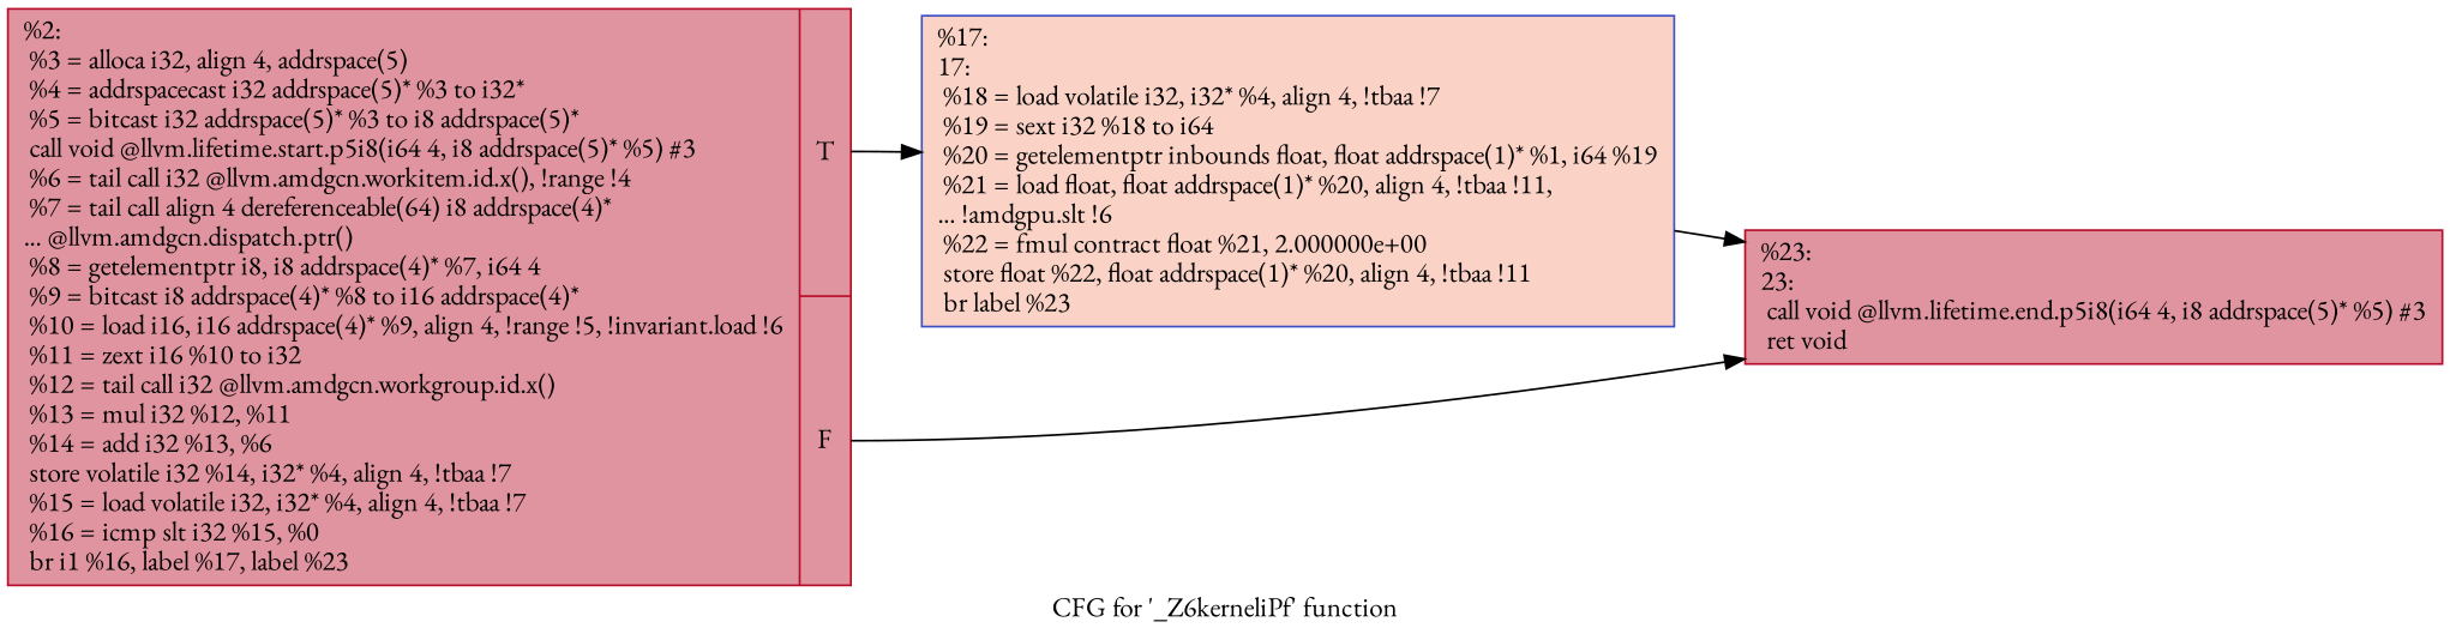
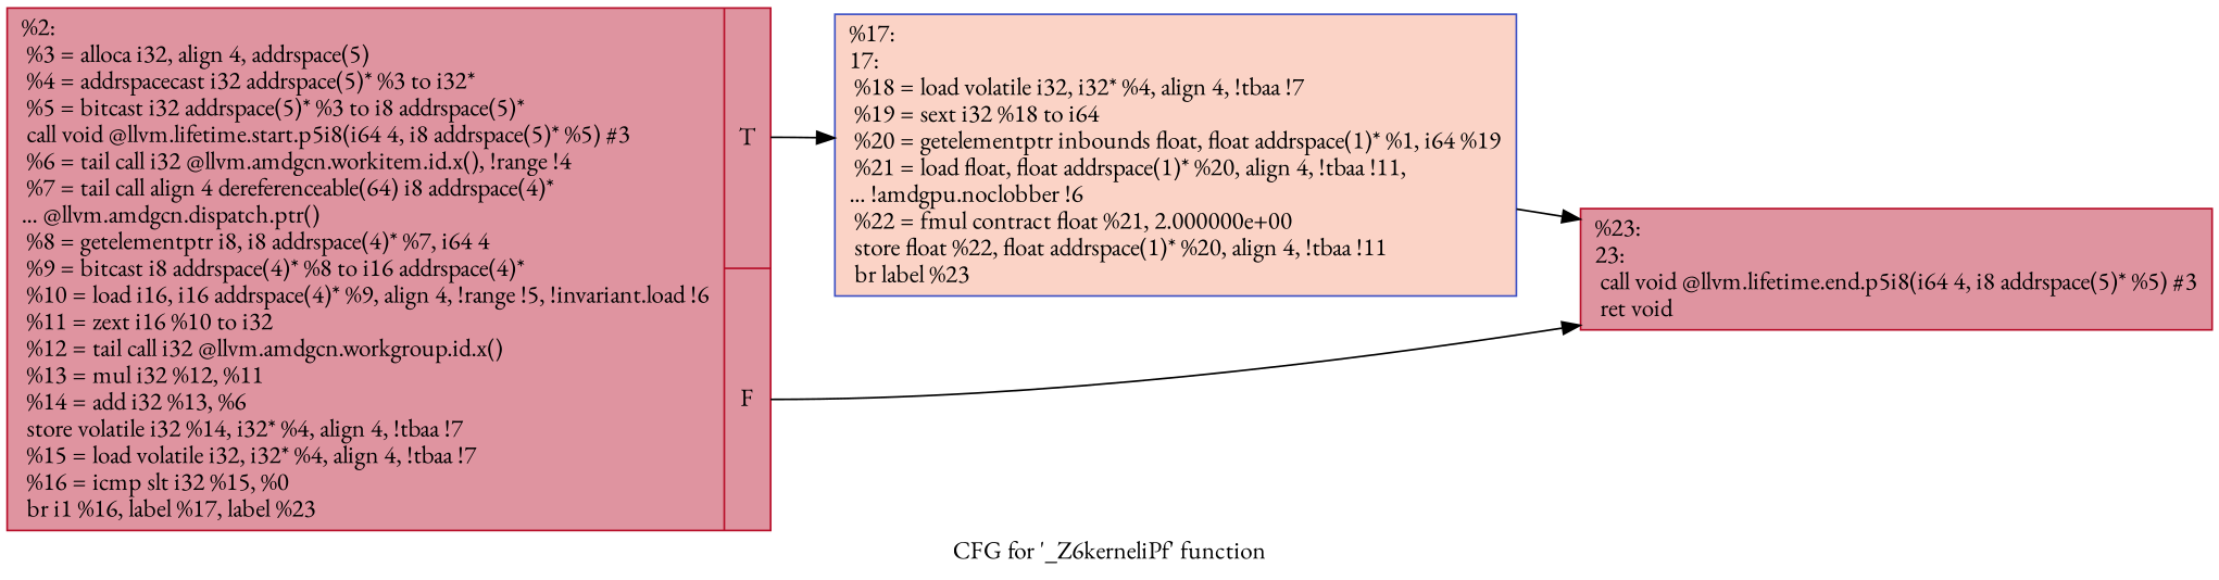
  digraph {
    label="CFG for '_Z6kerneliPf' function"
    rankdir=LR
    fontname="EB Garamond"
    node [color="#b70d28ff" fillcolor="#b70d2870" shape=record style=filled fontname="EB Garamond"]
    edge [fontname="EB Garamond"]
    n1 [label="{%2:\l  %3 = alloca i32, align 4, addrspace(5)\l  %4 = addrspacecast i32 addrspace(5)* %3 to i32*\l  %5 = bitcast i32 addrspace(5)* %3 to i8 addrspace(5)*\l  call void @llvm.lifetime.start.p5i8(i64 4, i8 addrspace(5)* %5) #3\l  %6 = tail call i32 @llvm.amdgcn.workitem.id.x(), !range !4\l  %7 = tail call align 4 dereferenceable(64) i8 addrspace(4)*\l... @llvm.amdgcn.dispatch.ptr()\l  %8 = getelementptr i8, i8 addrspace(4)* %7, i64 4\l  %9 = bitcast i8 addrspace(4)* %8 to i16 addrspace(4)*\l  %10 = load i16, i16 addrspace(4)* %9, align 4, !range !5, !invariant.load !6\l  %11 = zext i16 %10 to i32\l  %12 = tail call i32 @llvm.amdgcn.workgroup.id.x()\l  %13 = mul i32 %12, %11\l  %14 = add i32 %13, %6\l  store volatile i32 %14, i32* %4, align 4, !tbaa !7\l  %15 = load volatile i32, i32* %4, align 4, !tbaa !7\l  %16 = icmp slt i32 %15, %0\l  br i1 %16, label %17, label %23\l|{<s0>T|<s1>F}}"]
-   n2 [color="#3d50c3ff" fillcolor="#f59c7d70" label="{%17:\l17:                                               \l  %18 = load volatile i32, i32* %4, align 4, !tbaa !7\l  %19 = sext i32 %18 to i64\l  %20 = getelementptr inbounds float, float addrspace(1)* %1, i64 %19\l  %21 = load float, float addrspace(1)* %20, align 4, !tbaa !11,\l... !amdgpu.slt !6\l  %22 = fmul contract float %21, 2.000000e+00\l  store float %22, float addrspace(1)* %20, align 4, !tbaa !11\l  br label %23\l}"]
+   n2 [color="#3d50c3ff" fillcolor="#f59c7d70" label="{%17:\l17:                                               \l  %18 = load volatile i32, i32* %4, align 4, !tbaa !7\l  %19 = sext i32 %18 to i64\l  %20 = getelementptr inbounds float, float addrspace(1)* %1, i64 %19\l  %21 = load float, float addrspace(1)* %20, align 4, !tbaa !11,\l... !amdgpu.noclobber !6\l  %22 = fmul contract float %21, 2.000000e+00\l  store float %22, float addrspace(1)* %20, align 4, !tbaa !11\l  br label %23\l}"]
    n3 [label="{%23:\l23:                                               \l  call void @llvm.lifetime.end.p5i8(i64 4, i8 addrspace(5)* %5) #3\l  ret void\l}"]
    n1 -> n2 [tailport=s0]
    n1 -> n3 [tailport=s1]
    n2 -> n3
  }
